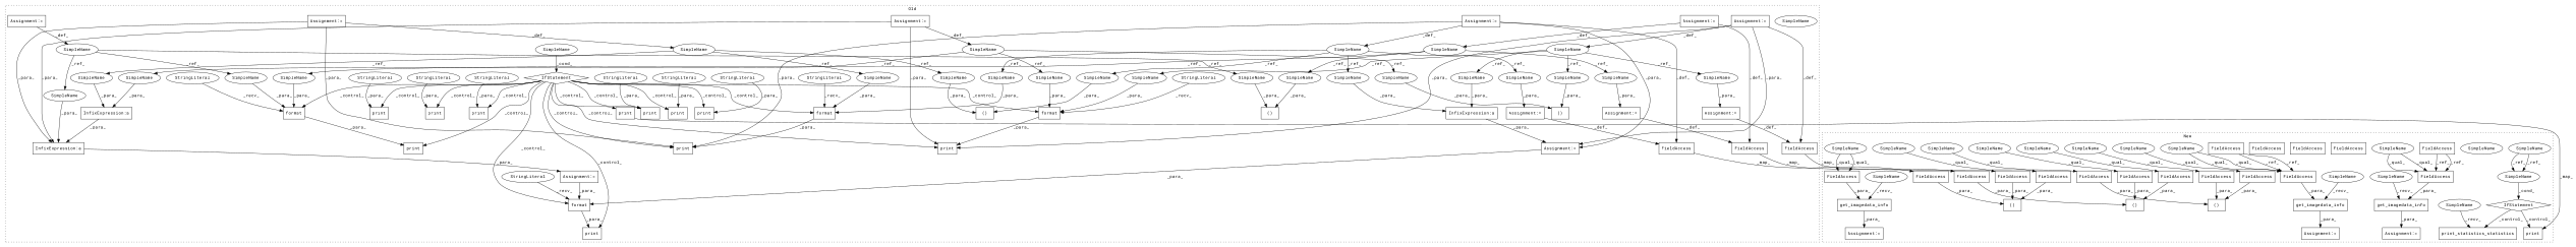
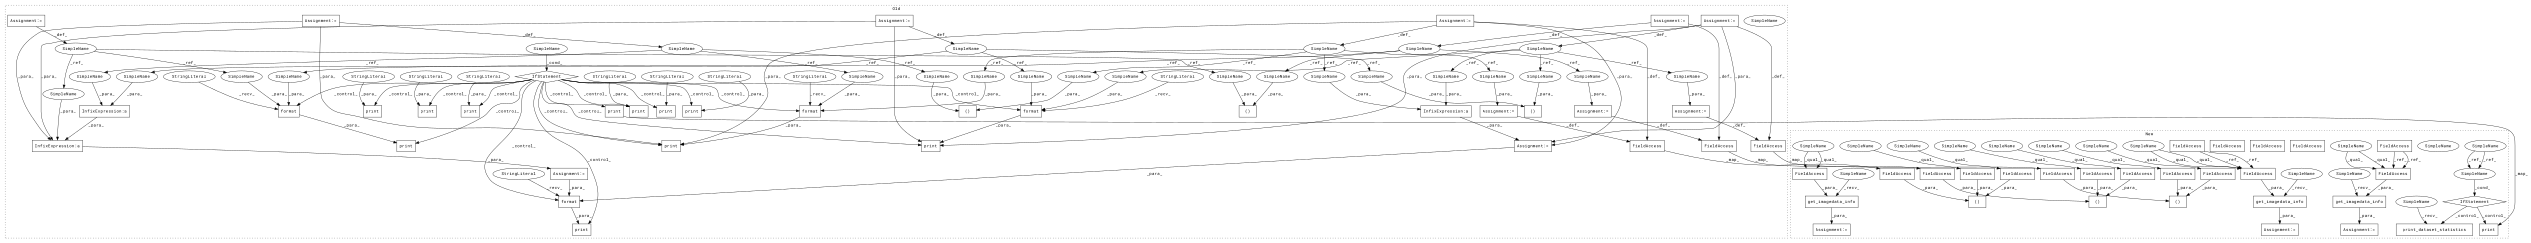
  digraph {
    fontname="Roboto Mono"
    node [a=42 l=14 s=1100 shape=box fontname="Roboto Mono"]
    edge [fontname="Roboto Mono"]
    n1 [a=106 l=59 label="()" s=1210]
    n2 [label=SimpleName s=452 shape=ellipse]
    n3 [a=32 l="7,1" label=format s="1918,1954"]
    n4 [a=32 l="6,1" label=print s="1585,1613"]
    n5 [a=27 l=3 label="InfixExpression:a" s=1465]
    n6 [a=32 l="7,1" label=format s="1837,1873"]
    n7 [label=SimpleName s=550 shape=ellipse]
    n8 [a=32 l="7,1" label=format s="2133,2169"]
    n9 [label=SimpleName s=643 shape=ellipse]
    n10 [a=106 l=59 label="()"]
    n11 [l=7 label=SimpleName s=1568 shape=ellipse]
    n12 [label=SimpleName s=476 shape=ellipse]
    n13 [a=32 l="6,1" label=print s="2098,2170"]
    n14 [a=25 l="4,2" label=IfStatement s="1564,1575" shape=diamond]
    n15 [a=32 l="6,1" label=print s="1883,1955"]
    n16 [a=7 l=1 label="Assignment:=" s=2321]
    n17 [a=32 l="6,1" label=print s="1802,1874"]
    n18 [a=7 l=1 label="Assignment:=" s=1449]
    n19 [a=32 l="6,1" label=print s="1658,1698"]
    n20 [a=7 label="Assignment:=" s=452]
    n21 [a=32 l="6,1" label=print s="2049,2089"]
    n22 [a=45 l=28 label=StringLiteral s=2104 shape=ellipse]
    n23 [a=32 l="6,1" label=print s="1622,1649"]
    n24 [a=45 l=28 label=StringLiteral s=1808 shape=ellipse]
    n25 [a=32 l="6,1" label=print s="1753,1793"]
    n26 [a=45 l=34 label=StringLiteral s=1664 shape=ellipse]
    n27 [a=32 l="6,1" label=print s="2179,2219"]
    n28 [a=45 l=21 label=StringLiteral s=1628 shape=ellipse]
    n29 [a=32 l="6,1" label=print s="1707,1744"]
    n30 [a=7 l=1 label="Assignment:=" s=1503]
    n31 [a=45 l=31 label=StringLiteral s=1713 shape=ellipse]
    n32 [a=45 l=28 label=StringLiteral s=1889 shape=ellipse]
    n33 [a=45 l=34 label=StringLiteral s=2055 shape=ellipse]
    n34 [a=45 l=34 label=StringLiteral s=1759 shape=ellipse]
    n35 [a=22 l=19 label=FieldAccess s=2302]
    n36 [a=27 l=3 label="InfixExpression:a" s=1520]
    n37 [a=32 l="6,1" label=print s="1964,2040"]
    n38 [a=32 l="7,1" label=format s="1999,2039"]
    n39 [l=16 label=SimpleName s=500 shape=ellipse]
    n40 [a=106 l=65 label="()" s=1321]
    n41 [l=16 label=SimpleName s=617 shape=ellipse]
    n42 [a=7 label="Assignment:=" s=643]
    n43 [a=7 l=1 label="Assignment:=" s=2403]
    n44 [a=7 label="Assignment:=" s=476]
    n45 [a=7 l=1 label="Assignment:=" s=2361]
    n46 [a=45 l=28 label=StringLiteral s=1970 shape=ellipse]
    n47 [a=7 label="Assignment:=" s=550]
    n48 [a=45 l=34 label=StringLiteral s=2185 shape=ellipse]
    n49 [a=7 l=16 label="Assignment:=" s=617]
    n50 [a=22 l=19 label=FieldAccess s=2342]
    n51 [a=22 l=21 label=FieldAccess s=2382]
    n52 [a=27 l=3 label="InfixExpression:a" s=1538]
    n53 [a=7 l=16 label="Assignment:=" s=500]
    n54 [label=SimpleName s=1859 shape=ellipse]
    n55 [label=SimpleName s=1145 shape=ellipse]
    n56 [label=SimpleName s=1506 shape=ellipse]
    n57 [l=16 label=SimpleName s=2006 shape=ellipse]
    n58 [l=16 label=SimpleName s=2404 shape=ellipse]
    n59 [l=16 label=SimpleName s=1341 shape=ellipse]
    n60 [l=7 label=SimpleName s=1568 shape=ellipse]
    n61 [label=SimpleName s=2322 shape=ellipse]
    n62 [label=SimpleName s=1844 shape=ellipse]
    n63 [label=SimpleName s=1118 shape=ellipse]
    n64 [label=SimpleName s=1451 shape=ellipse]
    n65 [l=16 label=SimpleName s=2023 shape=ellipse]
    n66 [l=16 label=SimpleName s=1541 shape=ellipse]
    n67 [l=16 label=SimpleName s=1370 shape=ellipse]
    n68 [label=SimpleName s=1255 shape=ellipse]
    n69 [label=SimpleName s=1940 shape=ellipse]
    n70 [label=SimpleName s=1523 shape=ellipse]
    n71 [label=SimpleName s=1228 shape=ellipse]
    n72 [label=SimpleName s=2362 shape=ellipse]
    n73 [label=SimpleName s=1925 shape=ellipse]
    n74 [label=SimpleName s=1468 shape=ellipse]
-   n75 [a=32 l="25,1" label=print_statistics_statistics s="1159,1203"]
+   n75 [a=32 l="25,1" label=print_dataset_statistics s="1159,1203"]
    n76 [a=32 l="19,1" label=get_imagedata_info s="1512,1541"]
    n77 [l=7 label=SimpleName s=475 shape=ellipse]
    n78 [a=32 l="6,1" label=print s="1117,1145"]
    n79 [l=7 label=SimpleName shape=ellipse]
    n80 [a=22 l=19 label=FieldAccess s=1486]
    n81 [a=106 l=83 label="()" s=1422]
    n82 [a=22 l=10 label=FieldAccess s=1238]
    n83 [a=22 l=19 label=FieldAccess s=1454]
    n84 [a=22 l=21 label=FieldAccess s=1621]
    n85 [a=22 l=19 label=FieldAccess s=1323]
    n86 [a=106 l=89 label="()" s=1553]
    n87 [a=22 l=21 label=FieldAccess s=1587]
    n88 [a=22 l=10 label=FieldAccess s=1216]
    n89 [a=106 l=83 label="()" s=1291]
    n90 [a=22 l=10 label=FieldAccess s=1531]
    n91 [a=22 l=10 label=FieldAccess s=1400]
    n92 [a=22 l=19 label=FieldAccess s=1355]
    n93 [a=22 l=12 label=FieldAccess s=1668]
    n94 [a=25 l="4,2" label=IfStatement s="1096,1107" shape=diamond]
    n95 [a=7 l=2 label="Assignment:=" s=1505]
    n96 [a=32 l="19,1" label=get_imagedata_info s="1649,1680"]
    n97 [a=7 l=2 label="Assignment:=" s=1642]
    n98 [a=32 l="19,1" label=get_imagedata_info s="1381,1410"]
    n99 [a=7 l=2 label="Assignment:=" s=1374]
    n100 [a=22 l=19 label=FieldAccess s=1291]
    n101 [a=22 l=19 label=FieldAccess s=1422]
    n102 [a=22 l=21 label=FieldAccess s=1553]
    n103 [l=7 label=SimpleName shape=ellipse]
    n104 [a=22 l=10 label=FieldAccess s=1400]
    n105 [a=22 l=10 label=FieldAccess s=1531]
    n106 [l=4 label=SimpleName s=1507 shape=ellipse]
    n107 [l=4 label=SimpleName s=1154 shape=ellipse]
    n108 [l=4 label=SimpleName s=1376 shape=ellipse]
    n109 [l=4 label=SimpleName s=1400 shape=ellipse]
    n110 [l=4 label=SimpleName s=1531 shape=ellipse]
    n111 [l=4 label=SimpleName s=1454 shape=ellipse]
    n112 [l=4 label=SimpleName s=1355 shape=ellipse]
    n113 [l=4 label=SimpleName s=1486 shape=ellipse]
    n114 [l=4 label=SimpleName s=1587 shape=ellipse]
    n115 [l=4 label=SimpleName s=1668 shape=ellipse]
    n116 [l=4 label=SimpleName s=1644 shape=ellipse]
    n117 [l=4 label=SimpleName s=1621 shape=ellipse]
    n118 [l=4 label=SimpleName s=1323 shape=ellipse]
    n119 [a=22 l=12 label=FieldAccess s=1668]
    subgraph cluster_1 {
      label=Old
      style=dotted
      n1
      n2
      n3
      n4
      n5
      n6
      n7
      n8
      n9
      n10
      n11
      n12
      n13
      n14
      n15
      n16
      n17
      n18
      n19
      n20
      n21
      n22
      n23
      n24
      n25
      n26
      n27
      n28
      n29
      n30
      n31
      n32
      n33
      n34
      n35
      n36
      n37
      n38
      n39
      n40
      n41
      n42
      n43
      n44
      n45
      n46
      n47
      n48
      n49
      n50
      n51
      n52
      n53
      n54
      n55
      n56
      n57
      n58
      n59
      n60
      n61
      n62
      n63
      n64
      n65
      n66
      n67
      n68
      n69
      n70
      n71
      n72
      n73
      n74
    }
    subgraph cluster_2 {
      label=New
      style=dotted
      n75
      n76
      n77
      n78
      n79
      n80
      n81
      n82
      n83
      n84
      n85
      n86
      n87
      n88
      n89
      n90
      n91
      n92
      n93
      n94
      n95
      n96
      n97
      n98
      n99
      n100
      n101
      n102
      n103
      n104
      n105
      n106
      n107
      n108
      n109
      n110
      n111
      n112
      n113
      n114
      n115
      n116
      n117
      n118
      n119
    }
    n2 -> n71 [label=_ref_]
    n2 -> n72 [label=_ref_]
    n2 -> n73 [label=_ref_]
    n2 -> n74 [label=_ref_]
    n3 -> n15 [label=_para_]
    n4 -> n78 [label=_map_]
    n5 -> n18 [label=_para_]
    n6 -> n17 [label=_para_]
    n7 -> n68 [label=_ref_]
    n7 -> n69 [label=_ref_]
    n7 -> n70 [label=_ref_]
    n8 -> n13 [label=_para_]
    n9 -> n61 [label=_ref_]
    n9 -> n62 [label=_ref_]
    n9 -> n63 [label=_ref_]
    n9 -> n64 [label=_ref_]
    n12 -> n54 [label=_ref_]
    n12 -> n55 [label=_ref_]
    n12 -> n56 [label=_ref_]
    n14 -> n3 [label=_control_]
    n14 -> n4 [label=_control_]
    n14 -> n6 [label=_control_]
    n14 -> n8 [label=_control_]
    n14 -> n13 [label=_control_]
    n14 -> n15 [label=_control_]
    n14 -> n17 [label=_control_]
    n14 -> n19 [label=_control_]
    n14 -> n21 [label=_control_]
    n14 -> n23 [label=_control_]
    n14 -> n25 [label=_control_]
    n14 -> n27 [label=_control_]
    n14 -> n29 [label=_control_]
    n14 -> n37 [label=_control_]
    n14 -> n38 [label=_control_]
    n16 -> n35 [label=_def_]
    n18 -> n8 [label=_para_]
    n20 -> n2 [label=_def_]
    n20 -> n15 [label=_para_]
    n20 -> n18 [label=_para_]
    n20 -> n50 [label=_def_]
    n22 -> n8 [label=_recv_]
    n24 -> n6 [label=_recv_]
    n26 -> n19 [label=_para_]
    n28 -> n23 [label=_para_]
    n30 -> n8 [label=_para_]
    n31 -> n29 [label=_para_]
    n32 -> n3 [label=_recv_]
    n33 -> n21 [label=_para_]
    n34 -> n25 [label=_para_]
    n35 -> n100 [label=_map_]
    n36 -> n52 [label=_para_]
    n38 -> n37 [label=_para_]
    n39 -> n65 [label=_ref_]
    n39 -> n66 [label=_ref_]
    n39 -> n67 [label=_ref_]
    n41 -> n57 [label=_ref_]
    n41 -> n58 [label=_ref_]
    n41 -> n59 [label=_ref_]
    n42 -> n9 [label=_def_]
    n42 -> n17 [label=_para_]
    n42 -> n18 [label=_para_]
    n42 -> n35 [label=_def_]
    n43 -> n51 [label=_def_]
    n44 -> n12 [label=_def_]
    n44 -> n17 [label=_para_]
    n44 -> n52 [label=_para_]
    n45 -> n50 [label=_def_]
    n46 -> n38 [label=_recv_]
    n47 -> n7 [label=_def_]
    n47 -> n15 [label=_para_]
    n47 -> n52 [label=_para_]
    n48 -> n27 [label=_para_]
    n49 -> n41 [label=_def_]
    n49 -> n51 [label=_def_]
    n50 -> n101 [label=_map_]
    n51 -> n102 [label=_map_]
    n52 -> n30 [label=_para_]
    n53 -> n39 [label=_def_]
    n54 -> n6 [label=_para_]
    n55 -> n10 [label=_para_]
    n56 -> n36 [label=_para_]
    n57 -> n38 [label=_para_]
    n58 -> n43 [label=_para_]
    n59 -> n40 [label=_para_]
    n60 -> n14 [label=_cond_]
    n61 -> n16 [label=_para_]
    n62 -> n6 [label=_para_]
    n63 -> n10 [label=_para_]
    n64 -> n5 [label=_para_]
    n65 -> n38 [label=_para_]
    n66 -> n52 [label=_para_]
    n67 -> n40 [label=_para_]
    n68 -> n1 [label=_para_]
    n69 -> n3 [label=_para_]
    n70 -> n36 [label=_para_]
    n71 -> n1 [label=_para_]
    n72 -> n45 [label=_para_]
    n73 -> n3 [label=_para_]
    n74 -> n5 [label=_para_]
    n76 -> n95 [label=_para_]
    n77 -> n103 [label=_ref_]
    n77 -> n103 [label=_ref_]
    n80 -> n81 [label=_para_]
    n82 -> n105 [label=_ref_]
    n82 -> n105 [label=_ref_]
    n83 -> n81 [label=_para_]
    n84 -> n86 [label=_para_]
    n85 -> n89 [label=_para_]
    n87 -> n86 [label=_para_]
    n88 -> n104 [label=_ref_]
    n88 -> n104 [label=_ref_]
    n92 -> n89 [label=_para_]
    n94 -> n75 [label=_control_]
    n94 -> n78 [label=_control_]
    n96 -> n97 [label=_para_]
    n98 -> n99 [label=_para_]
    n100 -> n89 [label=_para_]
    n101 -> n81 [label=_para_]
    n102 -> n86 [label=_para_]
    n103 -> n94 [label=_cond_]
    n104 -> n98 [label=_para_]
    n105 -> n76 [label=_para_]
    n106 -> n76 [label=_recv_]
    n107 -> n75 [label=_recv_]
    n108 -> n98 [label=_recv_]
    n109 -> n104 [label=_qual_]
    n109 -> n104 [label=_qual_]
    n110 -> n105 [label=_qual_]
    n110 -> n105 [label=_qual_]
    n111 -> n83 [label=_qual_]
    n112 -> n92 [label=_qual_]
    n113 -> n80 [label=_qual_]
    n114 -> n87 [label=_qual_]
    n115 -> n119 [label=_qual_]
    n115 -> n119 [label=_qual_]
    n116 -> n96 [label=_recv_]
    n117 -> n84 [label=_qual_]
    n118 -> n85 [label=_qual_]
    n119 -> n96 [label=_para_]
  }
